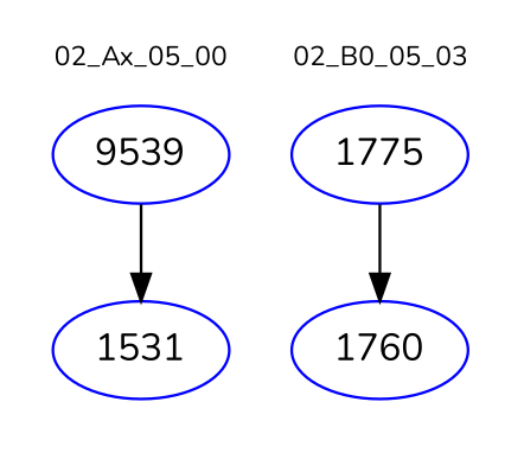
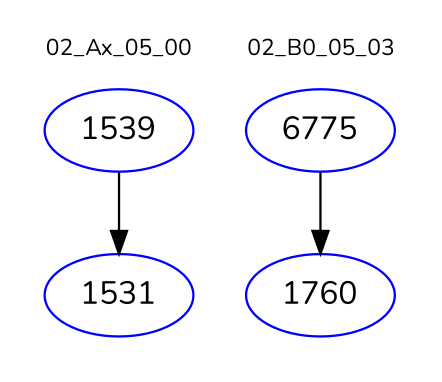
  digraph {
    fontname=Nunito
    node [color=blue fontname=Nunito]
    edge [color=black fontname=Nunito]
-   n1 [label=9539]
+   n1 [label=1539]
    n2 [label=1531]
-   n3 [label=1775]
+   n3 [label=6775]
    n4 [label=1760]
    subgraph cluster_1 {
      color=white
      fontsize=10
      label="02_Ax_05_00"
      n1
      n2
    }
    subgraph cluster_2 {
      color=white
      fontsize=10
      label="02_B0_05_03"
      n3
      n4
    }
    n1 -> n2
    n3 -> n4
  }
